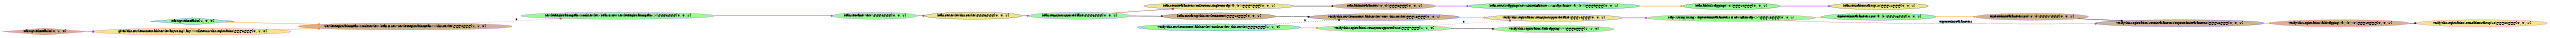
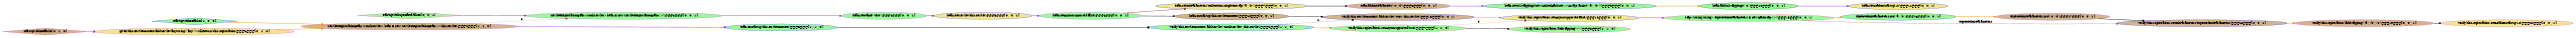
  digraph {
    rankdir=LR
    node [color=blue fillcolor=palegreen shape=ellipse style=filled]
    edge [arrowhead=diamond color=black style=bold]
    n1 [color=deeppink label="verify(this.registration).setAsyncSupported(true)@@@7@@@['1', '1', '0']"]
    n2 [color=deeppink label="verify(this.registration).addMapping(\"/*\")@@@8@@@['1', '1', '0']"]
    n3 [fillcolor=khaki label="verify(this.registration).setAsyncSupported(false)@@@14@@@['0', '0', '1']"]
    n4 [color=deeppink label="Map<String,String> expectedInitParameters = new HashMap<>()@@@15@@@['0', '0', '1']"]
    n5 [color=purple fillcolor=tan label="ServletRegistrationBean<MockServlet> bean = new ServletRegistrationBean<>(this.servlet)@@@4@@@['1', '1', '0']"]
    n6 [color=purple label="ServletRegistrationBean<MockServlet> bean = new ServletRegistrationBean<>()@@@3@@@['0', '0', '1']"]
+   n7 [label="bean.onStartup(this.servletContext)@@@5@@@['1', '1', '0']"]
    n8 [color=purple label="bean.setName(\"test\")@@@4@@@['0', '0', '1']"]
    n9 [label="verify(this.servletContext).addServlet(\"mockServlet\",this.servlet)@@@6@@@['1', '1', '0']"]
    n10 [fillcolor=khaki label="bean.setInitParameters(Collections.singletonMap(\"a\",\"b\"))@@@7@@@['0', '0', '1']"]
    n11 [color=purple fillcolor=tan label="bean.addInitParameter(\"c\",\"d\")@@@8@@@['0', '0', '1']"]
    n12 [label="bean.setUrlMappings(new LinkedHashSet<>(Arrays.asList(\"/a\",\"/b\")))@@@9@@@['0', '0', '1']"]
    n13 [label="expectedInitParameters.put(\"a\",\"b\")@@@16@@@['0', '0', '1']"]
    n14 [color=purple fillcolor=tan label="expectedInitParameters.put(\"c\",\"d\")@@@17@@@['0', '0', '1']"]
    n15 [fillcolor=tan label="verify(this.registration).setInitParameters(expectedInitParameters)@@@18@@@['0', '0', '1']"]
    n16 [label="startupWithDefaults['1', '0', '0']" shape=diamond]
-   n17 [color=black fillcolor=khaki label="bean.setServlet(this.servlet)@@@5@@@['0', '0', '1']"]
+   n17 [fillcolor=khaki label="bean.setServlet(this.servlet)@@@5@@@['0', '0', '1']"]
    n18 [color=deeppink fillcolor=khaki label="verify(this.registration).setLoadOnStartup(10)@@@20@@@['0', '0', '1']"]
    n19 [color=deeppink fillcolor=tan label="verify(this.registration).addMapping(\"/a\",\"/b\",\"/c\")@@@19@@@['0', '0', '1']"]
    n20 [fillcolor=tan label="verify(this.servletContext).addServlet(\"test\",this.servlet)@@@13@@@['0', '0', '1']"]
+   n21 [color=deeppink label="startupWithSpecifiedValues['0', '0', '1']" shape=diamond]
    n22 [color=black label="bean.addUrlMappings(\"/c\")@@@10@@@['0', '0', '1']"]
-   n23 [color=black fillcolor=khaki label="bean.setLoadOnStartup(10)@@@11@@@['0', '0', '1']"]
+   n23 [fillcolor=khaki label="bean.setLoadOnStartup(10)@@@11@@@['0', '0', '1']"]
    n24 [color=black fillcolor=tan label="bean.onStartup(this.servletContext)@@@12@@@['0', '0', '1']"]
    n25 [color=deeppink fillcolor=tan label="startupWithDefaults['0', '1', '0']" shape=diamond]
    n26 [color=deeppink fillcolor=khaki label="given(this.servletContext.addServlet(anyString(),any())).willReturn(this.registration)@@@3@@@['0', '1', '0']"]
    n27 [color=purple label="bean.setAsyncSupported(false)@@@6@@@['0', '0', '1']"]
    n1 -> n2
    n1 -> n3 [arrowhead=box color=brown label=0 style=dashed]
    n3 -> n4 [arrowhead=dot color=purple]
    n4 -> n13 [color=darkorange]
    n4 -> n15 [color=brown label=expectedInitParameters style=solid]
    n5 -> n6 [color=brown label=0 style=dashed]
+   n5 -> n7 [arrowhead=box color=purple]
    n6 -> n8 [arrowhead=dot color=purple]
+   n7 -> n9 [arrowhead=box]
    n8 -> n17 [color=brown]
    n9 -> n1 [arrowhead=box color=darkorange]
    n9 -> n20 [arrowhead=box label=0 style=dashed]
    n10 -> n11 [arrowhead=dot]
    n11 -> n12 [arrowhead=dot color=purple]
    n12 -> n22 [color=darkorange]
    n13 -> n14 [color=darkorange]
    n14 -> n15 [arrowhead=dot]
    n15 -> n19 [arrowhead=box color=darkorange]
    n16 -> n5 [arrowhead=box color=darkorange]
    n17 -> n27 [color=purple]
    n19 -> n18
    n20 -> n3 [color=darkorange]
+   n21 -> n6 [color=brown]
    n22 -> n23 [color=purple]
    n24 -> n20
    n25 -> n26 [arrowhead=box color=purple]
    n26 -> n5 [arrowhead=box color=darkorange]
    n27 -> n10 [arrowhead=box color=brown]
    n27 -> n24 [arrowhead=dot]
  }
